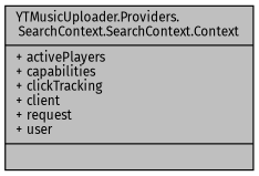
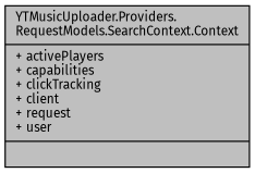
  digraph {
    fontname="Fira Sans"
-   n1 [color=black fillcolor=grey75 fontcolor=black fontname="Fira Sans" fontsize=10 height=0.2 label="{YTMusicUploader.Providers.\lSearchContext.SearchContext.Context\n|+ activePlayers\l+ capabilities\l+ clickTracking\l+ client\l+ request\l+ user\l|}" shape=record style=filled width=0.4]
+   n1 [color=black fillcolor=grey75 fontcolor=black fontname="Fira Sans" fontsize=10 height=0.2 label="{YTMusicUploader.Providers.\lRequestModels.SearchContext.Context\n|+ activePlayers\l+ capabilities\l+ clickTracking\l+ client\l+ request\l+ user\l|}" shape=record style=filled width=0.4]
  }
